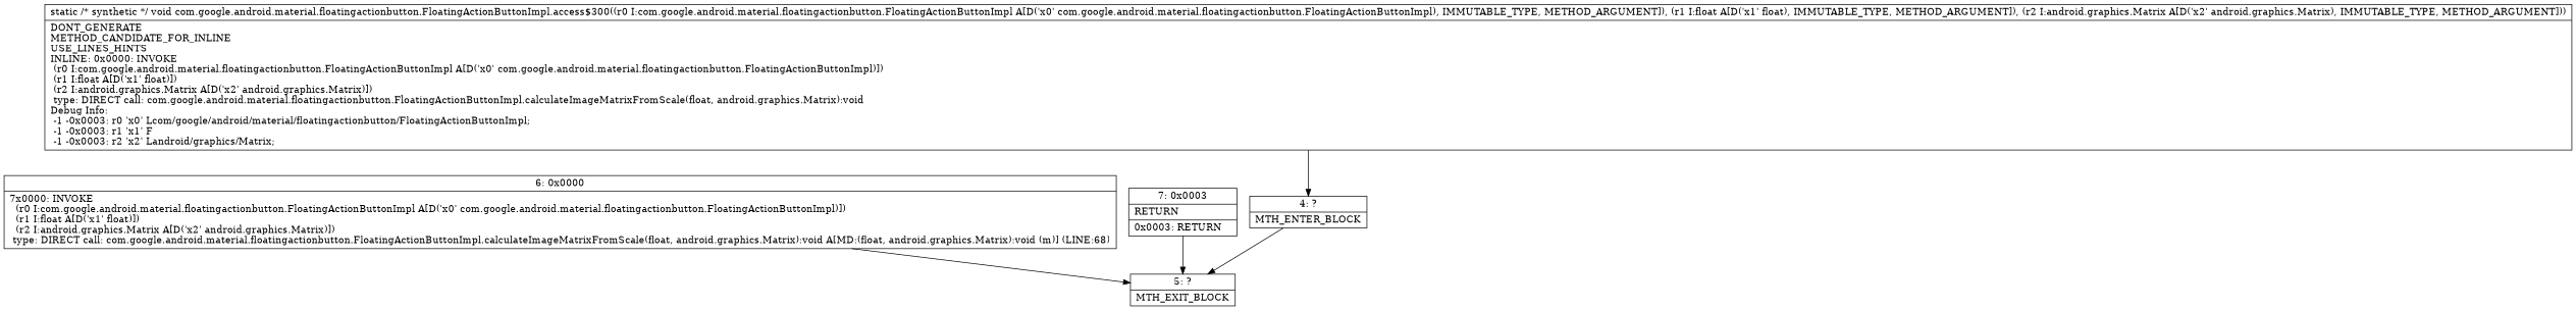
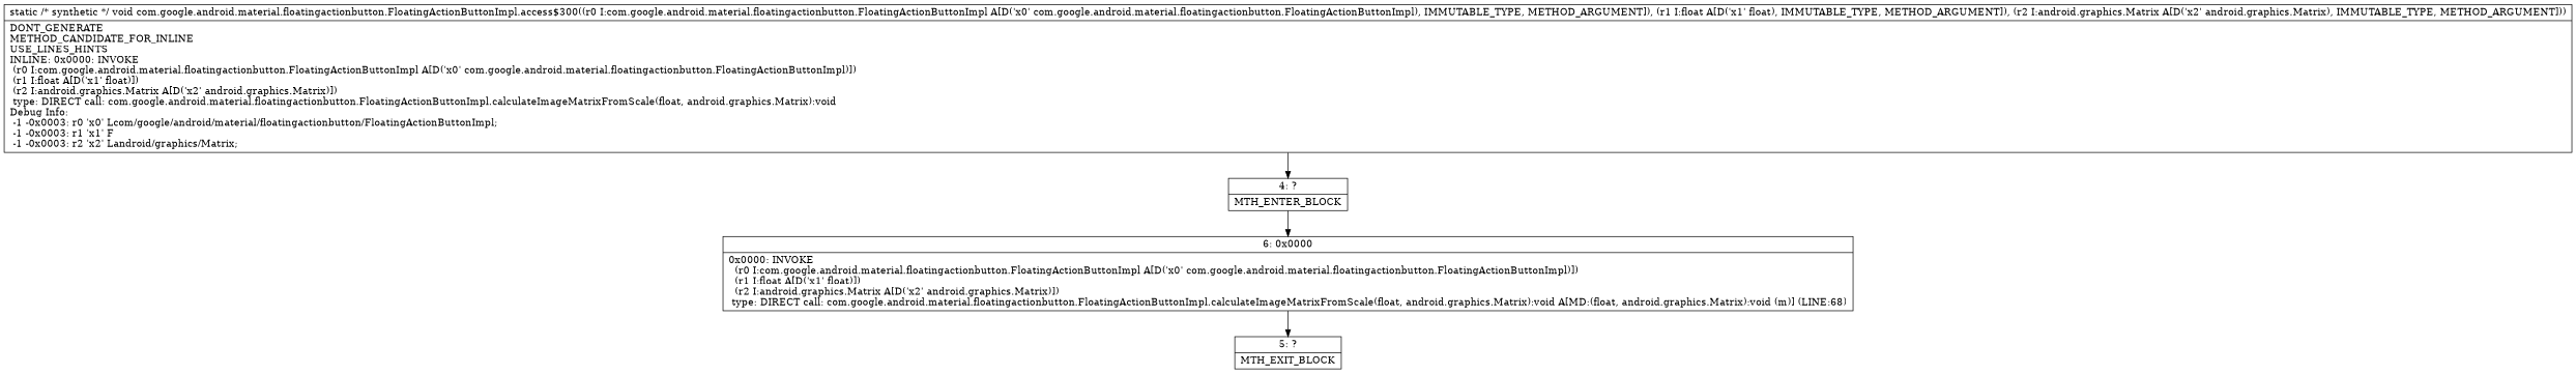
  digraph {
    node [shape=record]
    n1 [label="{4\:\ ?|MTH_ENTER_BLOCK\l}"]
-   n2 [label="{6\:\ 0x0000|7x0000: INVOKE  \l  (r0 I:com.google.android.material.floatingactionbutton.FloatingActionButtonImpl A[D('x0' com.google.android.material.floatingactionbutton.FloatingActionButtonImpl)])\l  (r1 I:float A[D('x1' float)])\l  (r2 I:android.graphics.Matrix A[D('x2' android.graphics.Matrix)])\l type: DIRECT call: com.google.android.material.floatingactionbutton.FloatingActionButtonImpl.calculateImageMatrixFromScale(float, android.graphics.Matrix):void A[MD:(float, android.graphics.Matrix):void (m)] (LINE:68)\l}"]
+   n2 [label="{6\:\ 0x0000|0x0000: INVOKE  \l  (r0 I:com.google.android.material.floatingactionbutton.FloatingActionButtonImpl A[D('x0' com.google.android.material.floatingactionbutton.FloatingActionButtonImpl)])\l  (r1 I:float A[D('x1' float)])\l  (r2 I:android.graphics.Matrix A[D('x2' android.graphics.Matrix)])\l type: DIRECT call: com.google.android.material.floatingactionbutton.FloatingActionButtonImpl.calculateImageMatrixFromScale(float, android.graphics.Matrix):void A[MD:(float, android.graphics.Matrix):void (m)] (LINE:68)\l}"]
    n3 [label="{5\:\ ?|MTH_EXIT_BLOCK\l}"]
-   n4 [label="{7\:\ 0x0003|RETURN\l|0x0003: RETURN   \l}"]
    n5 [label="{static \/* synthetic *\/ void com.google.android.material.floatingactionbutton.FloatingActionButtonImpl.access$300((r0 I:com.google.android.material.floatingactionbutton.FloatingActionButtonImpl A[D('x0' com.google.android.material.floatingactionbutton.FloatingActionButtonImpl), IMMUTABLE_TYPE, METHOD_ARGUMENT]), (r1 I:float A[D('x1' float), IMMUTABLE_TYPE, METHOD_ARGUMENT]), (r2 I:android.graphics.Matrix A[D('x2' android.graphics.Matrix), IMMUTABLE_TYPE, METHOD_ARGUMENT]))  | DONT_GENERATE\lMETHOD_CANDIDATE_FOR_INLINE\lUSE_LINES_HINTS\lINLINE: 0x0000: INVOKE  \l  (r0 I:com.google.android.material.floatingactionbutton.FloatingActionButtonImpl A[D('x0' com.google.android.material.floatingactionbutton.FloatingActionButtonImpl)])\l  (r1 I:float A[D('x1' float)])\l  (r2 I:android.graphics.Matrix A[D('x2' android.graphics.Matrix)])\l type: DIRECT call: com.google.android.material.floatingactionbutton.FloatingActionButtonImpl.calculateImageMatrixFromScale(float, android.graphics.Matrix):void\lDebug Info:\l  \-1 \-0x0003: r0 'x0' Lcom\/google\/android\/material\/floatingactionbutton\/FloatingActionButtonImpl;\l  \-1 \-0x0003: r1 'x1' F\l  \-1 \-0x0003: r2 'x2' Landroid\/graphics\/Matrix;\l}"]
-   n1 -> n3
+   n1 -> n2
    n2 -> n3
-   n4 -> n3
    n5 -> n1
  }
